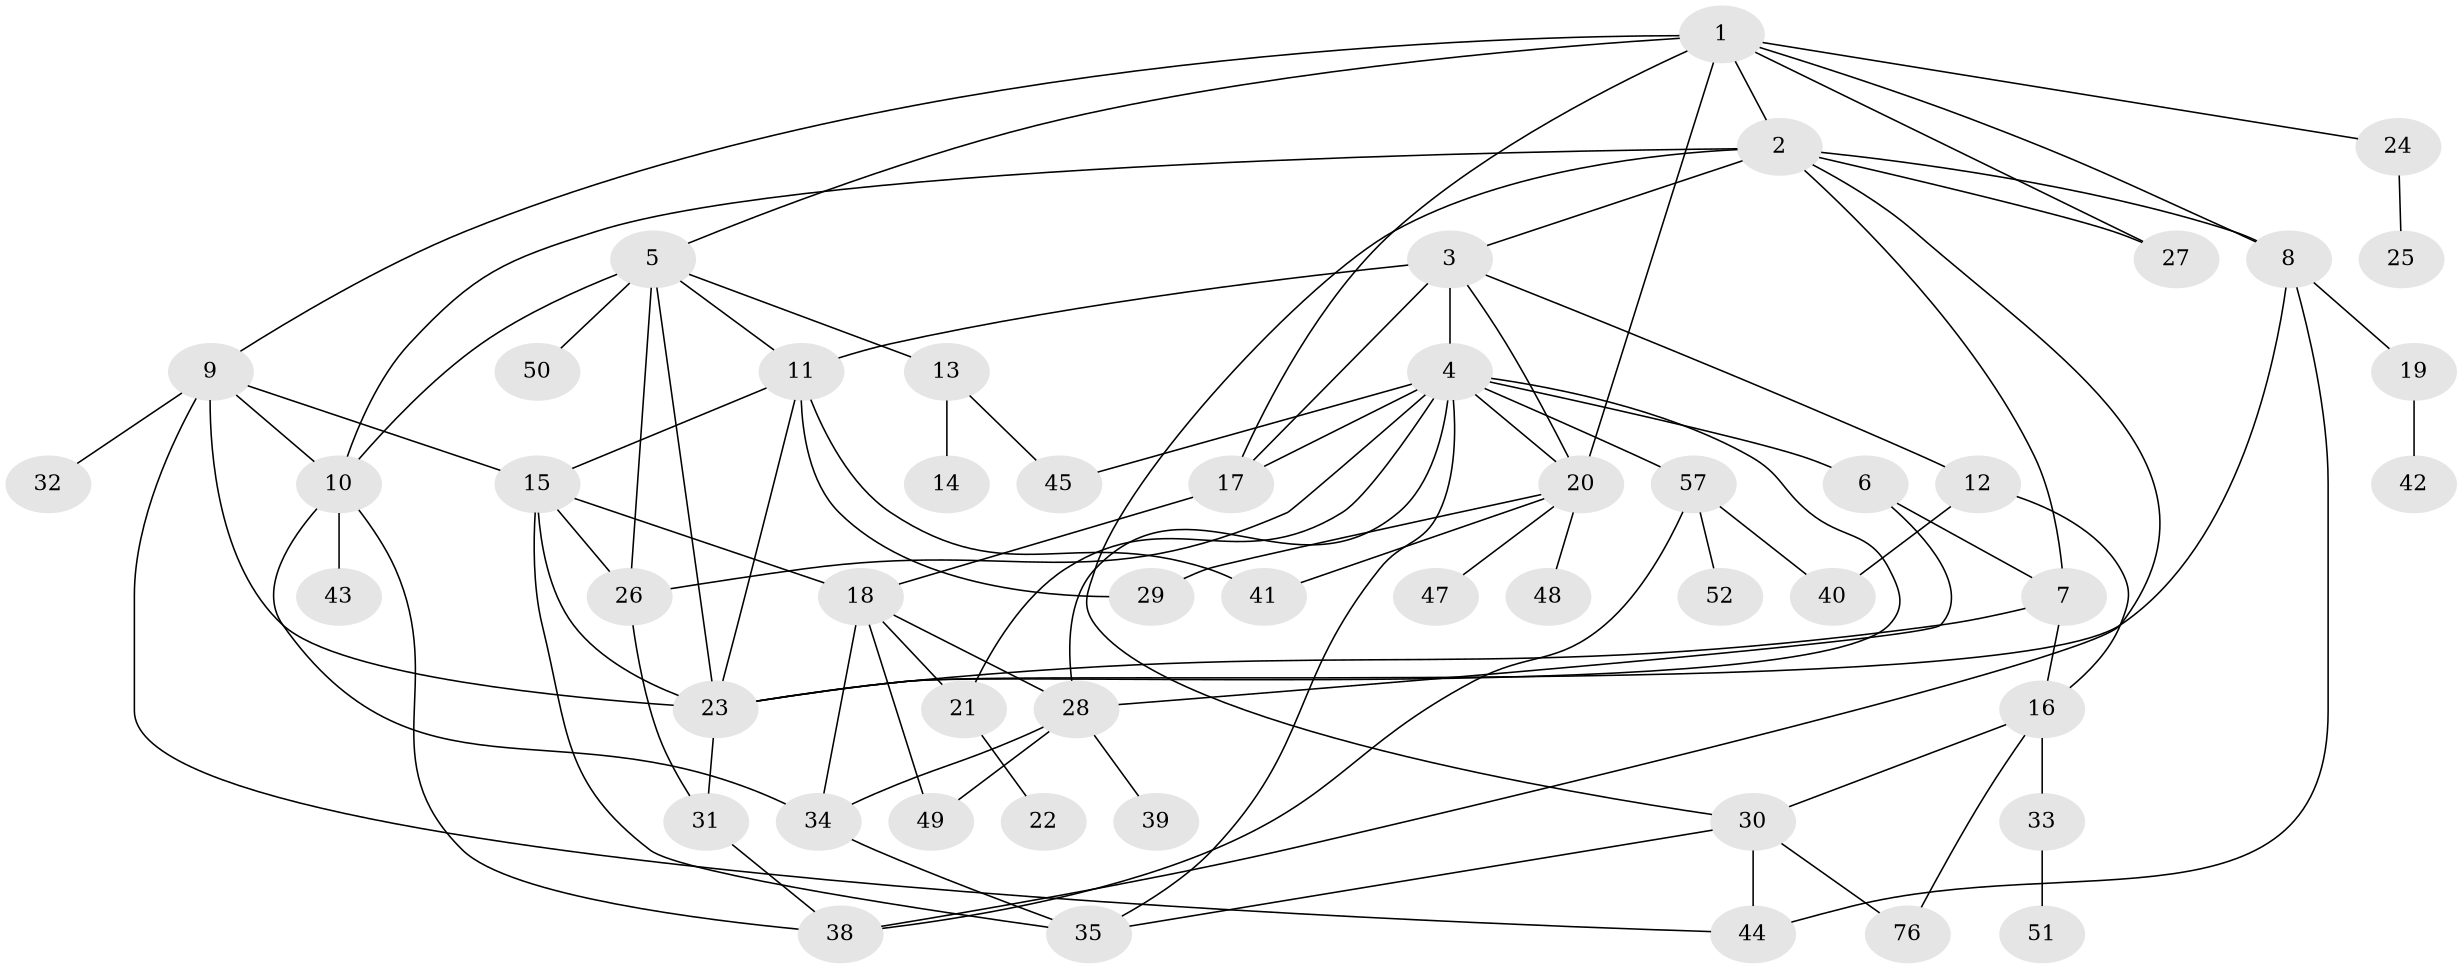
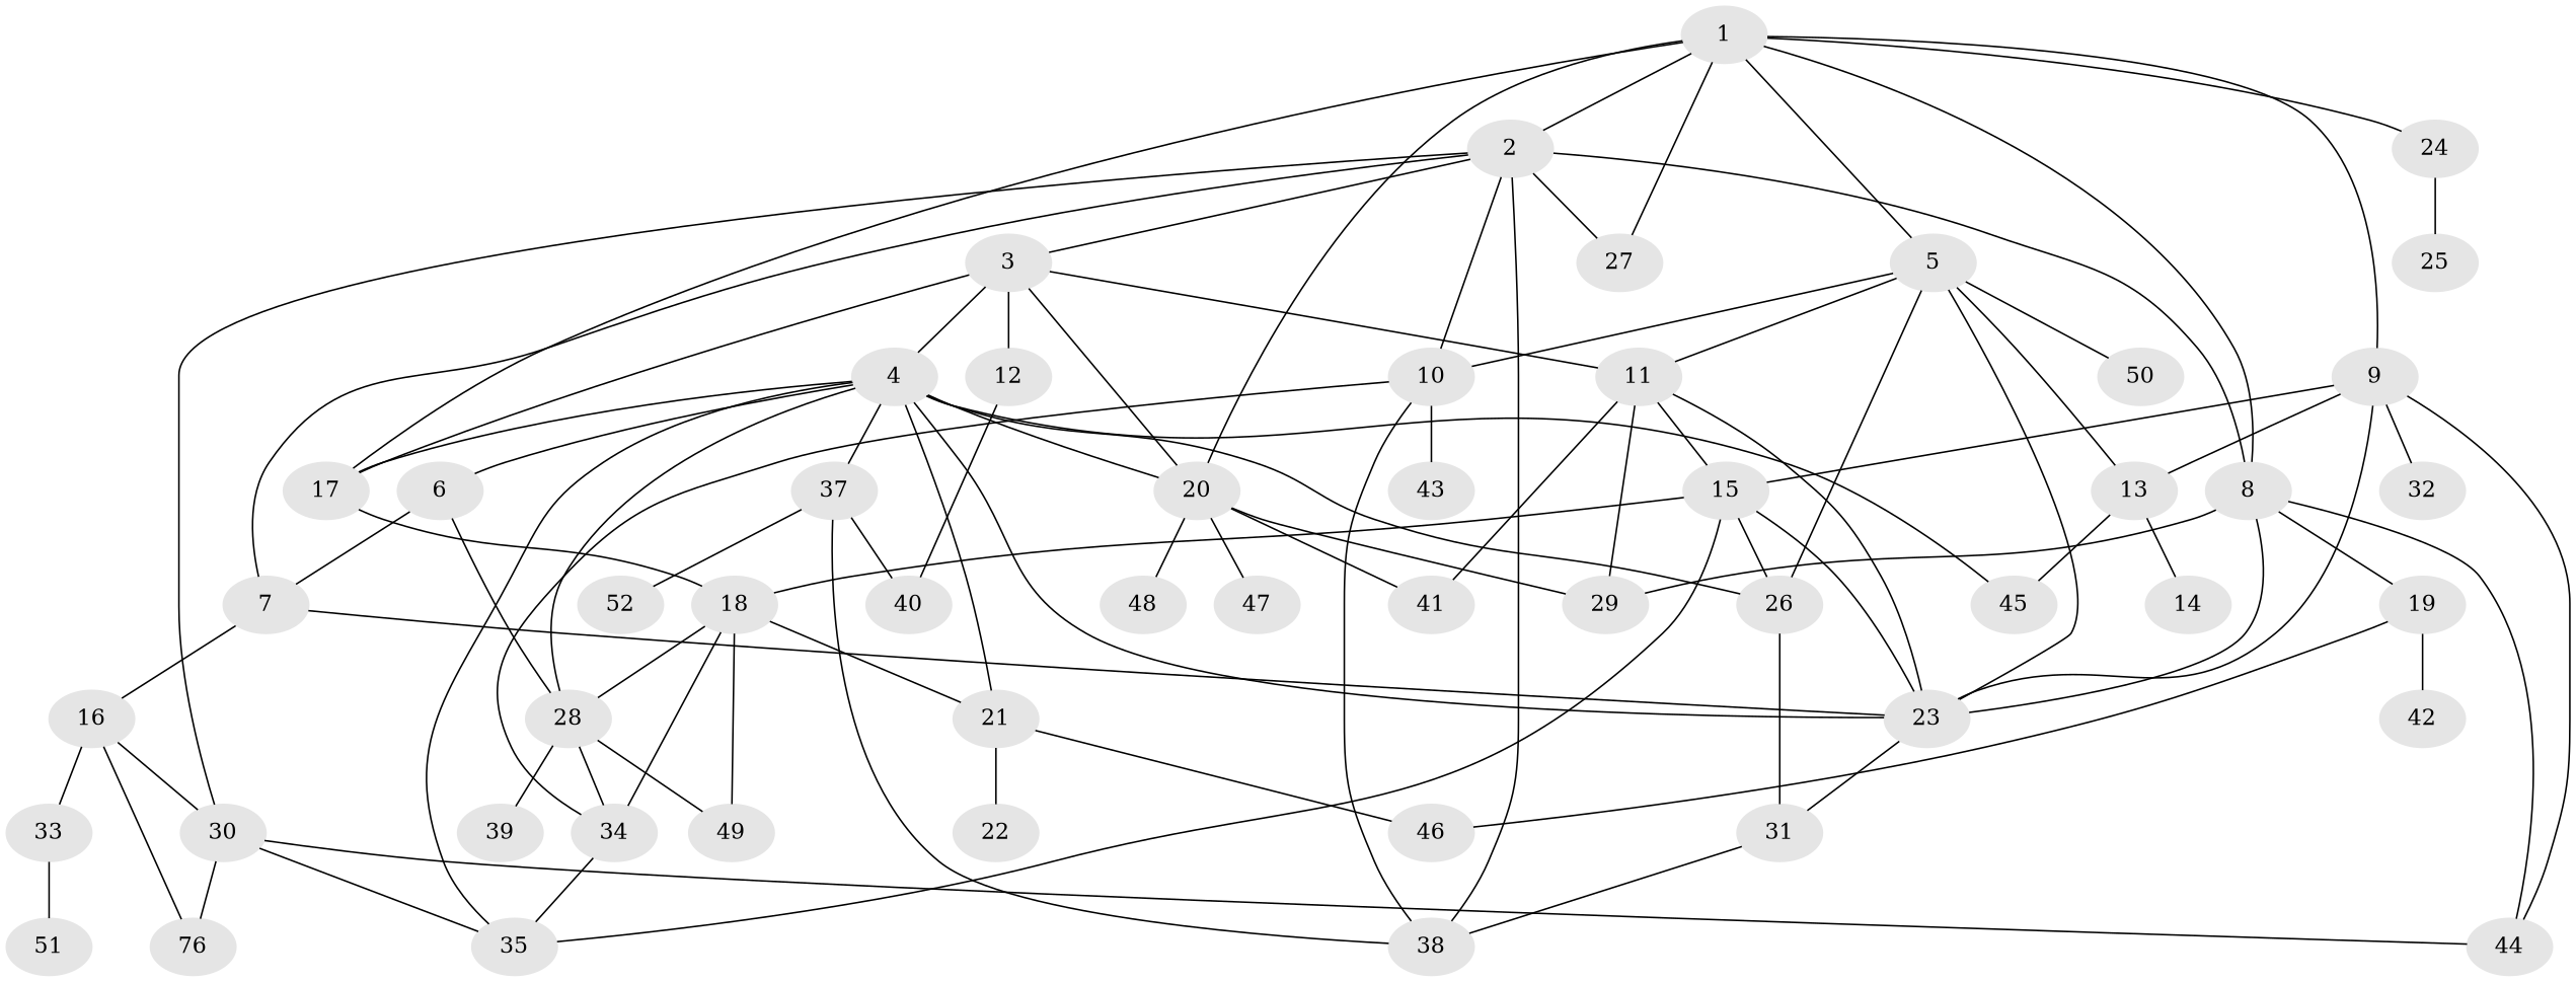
  graph {
    node [color=gray90 style=filled]
    edge [weight=1.0]
    1
    2
    5
    8
    9
    17
    20
    24
    27
    3
    7
    10
    30
    38
    11
    23
    26
    13
    50
    19
    29
    44
    15
    32
    18
    41
    47
    48
    25
    4
    12
    16
    34
    43
    35
    n36 [label=76]
    6
    21
    28
-   37 [label=57]
+   37
    45
    40
+   46
    22
    31
    49
    39
    52
    14
    33
    42
    51
    1 -- 2
    1 -- 5
    1 -- 8
    1 -- 9
    1 -- 17
    1 -- 20
    1 -- 24
    1 -- 27
    2 -- 8 [weight=2.0]
    2 -- 27
    2 -- 3 [weight=2.0]
    2 -- 7
    2 -- 10
    2 -- 30
    2 -- 38
    5 -- 10
    5 -- 11
    5 -- 23
    5 -- 26 [weight=2.0]
    5 -- 13
    5 -- 50
    8 -- 23
    8 -- 19
+   8 -- 29
    8 -- 44
-   9 -- 10 [weight=2.0]
+   9 -- 13 [weight=2.0]
    9 -- 23 [weight=2.0]
    9 -- 44
    9 -- 15
    9 -- 32
    17 -- 18
    20 -- 29
    20 -- 41
    20 -- 47
    20 -- 48
    24 -- 25
    3 -- 17 [weight=3.0]
    3 -- 20
    3 -- 11
    3 -- 4
    3 -- 12
    7 -- 23
    7 -- 16
    10 -- 38
    10 -- 34
    10 -- 43
    30 -- 44
    30 -- 35
    30 -- n36
    11 -- 23
    11 -- 29
    11 -- 15
    11 -- 41 [weight=2.0]
    23 -- 31
    26 -- 31
    13 -- 45
    13 -- 14
+   19 -- 46
    19 -- 42
    15 -- 23
    15 -- 26
    15 -- 18
    15 -- 35
    18 -- 34
    18 -- 21
    18 -- 28
    18 -- 49
    4 -- 17
    4 -- 20
    4 -- 23
    4 -- 26
    4 -- 35
    4 -- 6
    4 -- 21
    4 -- 28
    4 -- 37
    4 -- 45
-   12 -- 16
    12 -- 40
    16 -- 30
    16 -- n36
    16 -- 33
    34 -- 35
    6 -- 7
    6 -- 28
+   21 -- 46
    21 -- 22
    28 -- 34
    28 -- 49
    28 -- 39
    37 -- 38
    37 -- 40
    37 -- 52
    31 -- 38
    33 -- 51
  }
